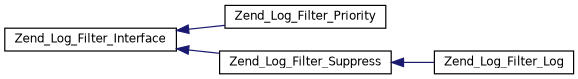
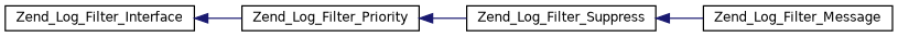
  digraph {
    rankdir=LR
    node [color=black fillcolor=white fontname=Helvetica fontsize=10 shape=record style=filled]
    edge [color=midnightblue dir=back fontname=Helvetica fontsize=10 labelfontname=Helvetica labelfontsize=10 style=solid]
    n1 [height=0.2 label=Zend_Log_Filter_Interface width=0.4]
    n2 [height=0.2 label=Zend_Log_Filter_Priority width=0.4]
    n3 [height=0.2 label=Zend_Log_Filter_Suppress width=0.4]
-   n4 [height=0.2 label=Zend_Log_Filter_Log width=0.4]
+   n4 [height=0.2 label=Zend_Log_Filter_Message width=0.4]
    n1 -> n2
-   n1 -> n3
+   n2 -> n3
    n3 -> n4
  }
